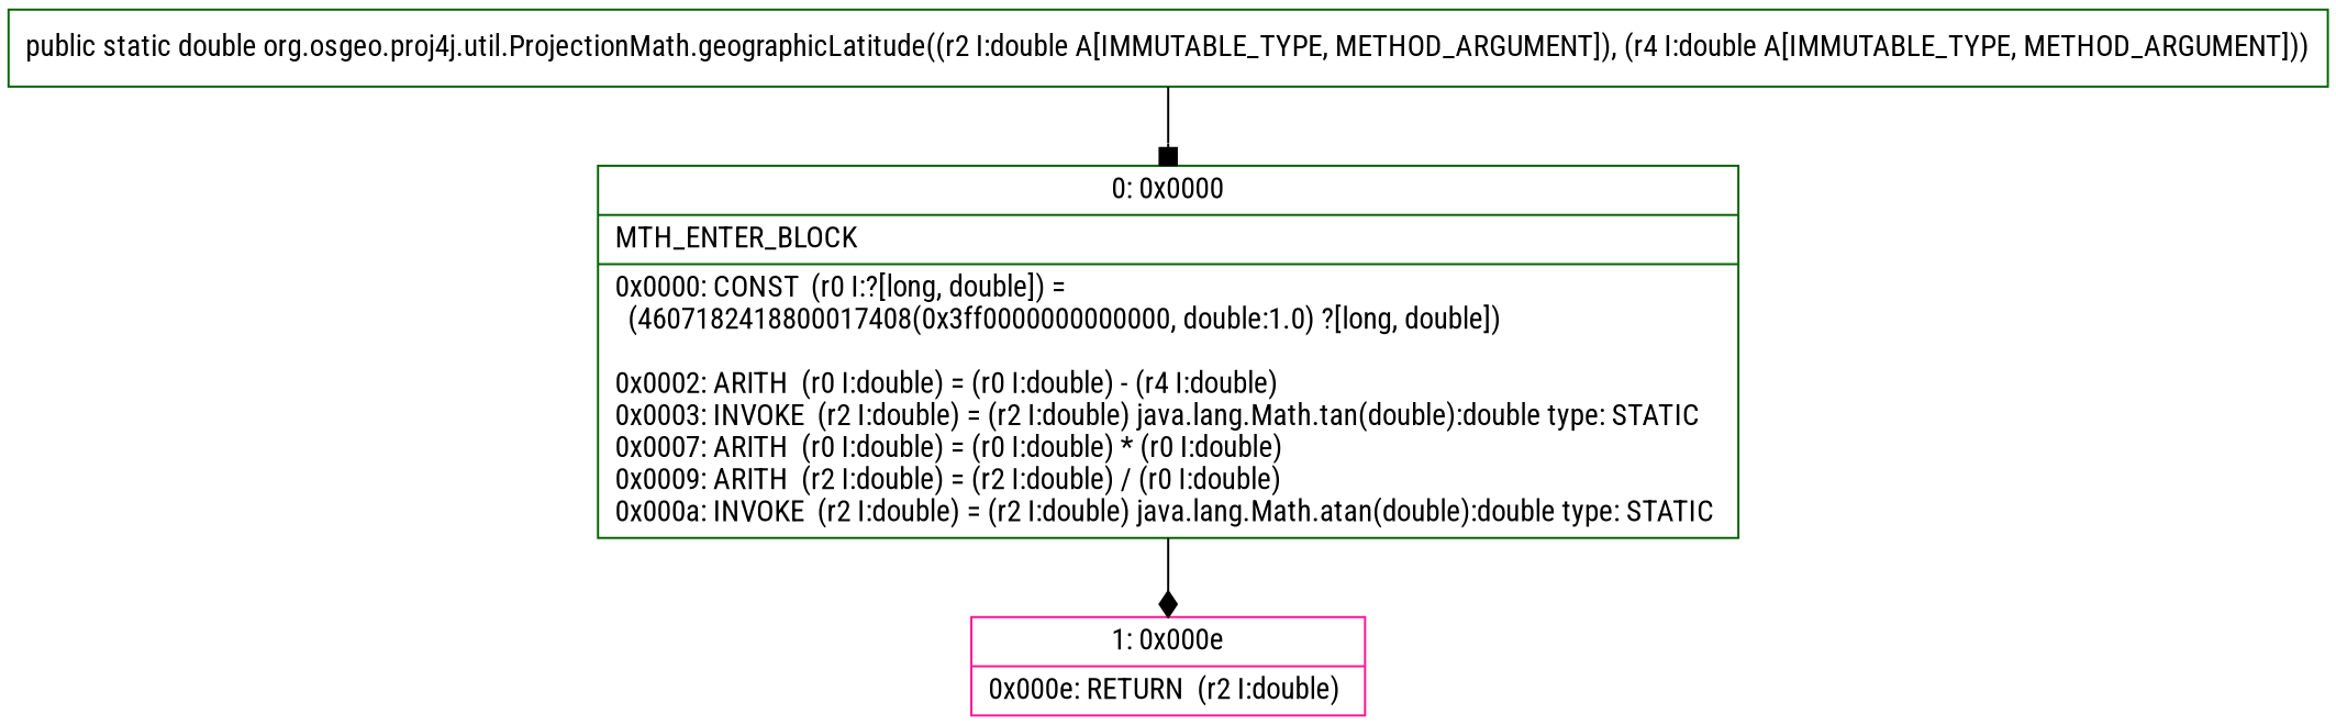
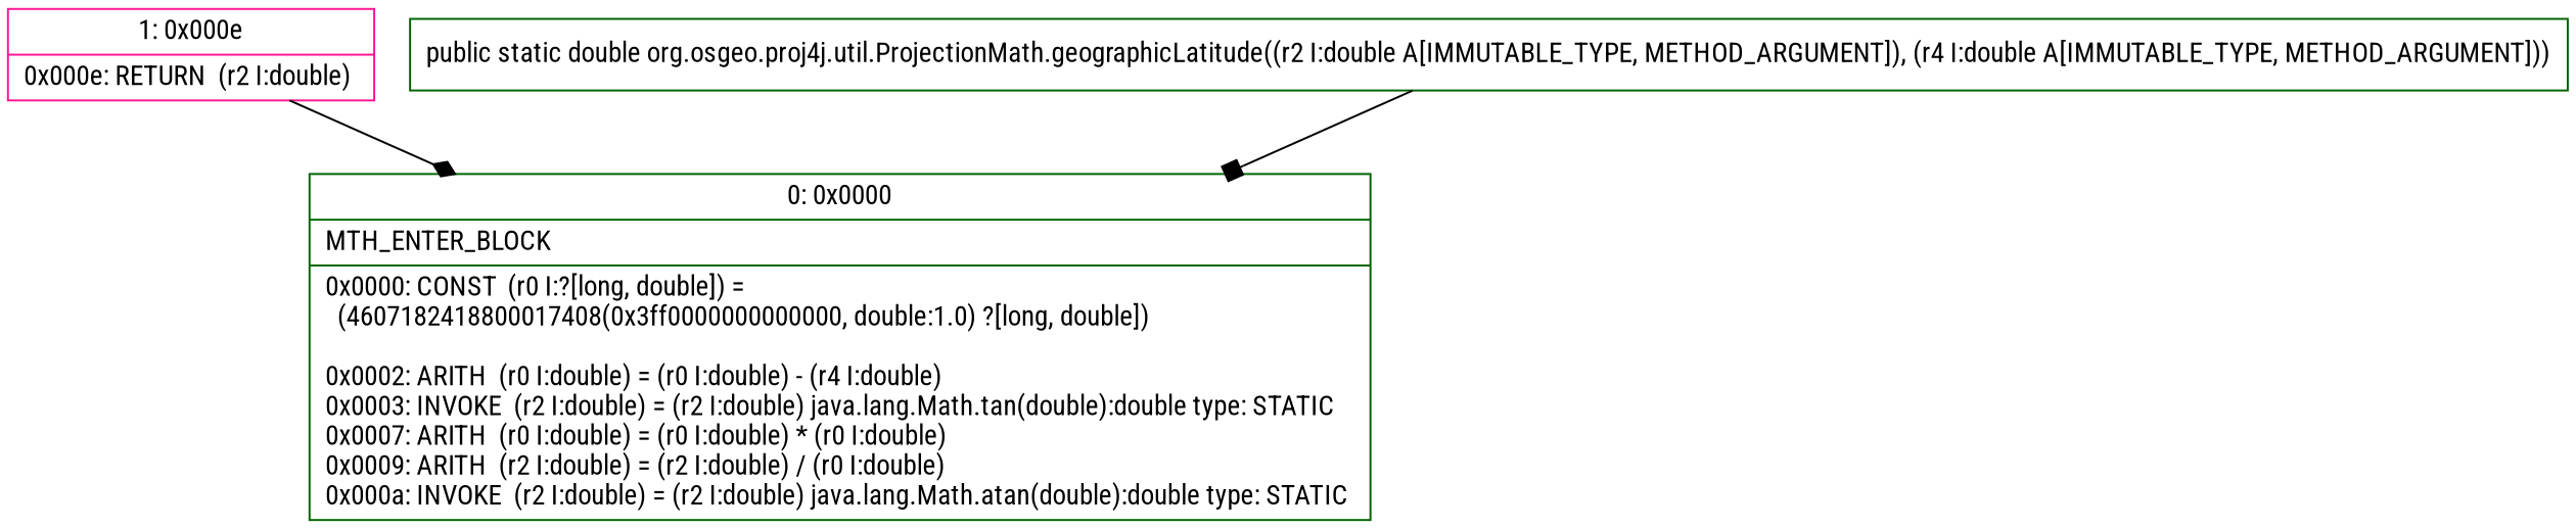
  digraph {
    fontname="Roboto Condensed"
    node [shape=record color=darkgreen fontname="Roboto Condensed"]
    edge [fontname="Roboto Condensed"]
    n1 [label="{0\:\ 0x0000|MTH_ENTER_BLOCK\l|0x0000: CONST  (r0 I:?[long, double]) = \l  (4607182418800017408(0x3ff0000000000000, double:1.0) ?[long, double])\l \l0x0002: ARITH  (r0 I:double) = (r0 I:double) \- (r4 I:double) \l0x0003: INVOKE  (r2 I:double) = (r2 I:double) java.lang.Math.tan(double):double type: STATIC \l0x0007: ARITH  (r0 I:double) = (r0 I:double) * (r0 I:double) \l0x0009: ARITH  (r2 I:double) = (r2 I:double) \/ (r0 I:double) \l0x000a: INVOKE  (r2 I:double) = (r2 I:double) java.lang.Math.atan(double):double type: STATIC \l}"]
    n2 [label="{1\:\ 0x000e|0x000e: RETURN  (r2 I:double) \l}" color=deeppink]
    n3 [label="{public static double org.osgeo.proj4j.util.ProjectionMath.geographicLatitude((r2 I:double A[IMMUTABLE_TYPE, METHOD_ARGUMENT]), (r4 I:double A[IMMUTABLE_TYPE, METHOD_ARGUMENT])) }"]
-   n1 -> n2 [arrowhead=diamond]
+   n2 -> n1 [arrowhead=diamond]
    n3 -> n1 [arrowhead=box]
  }
